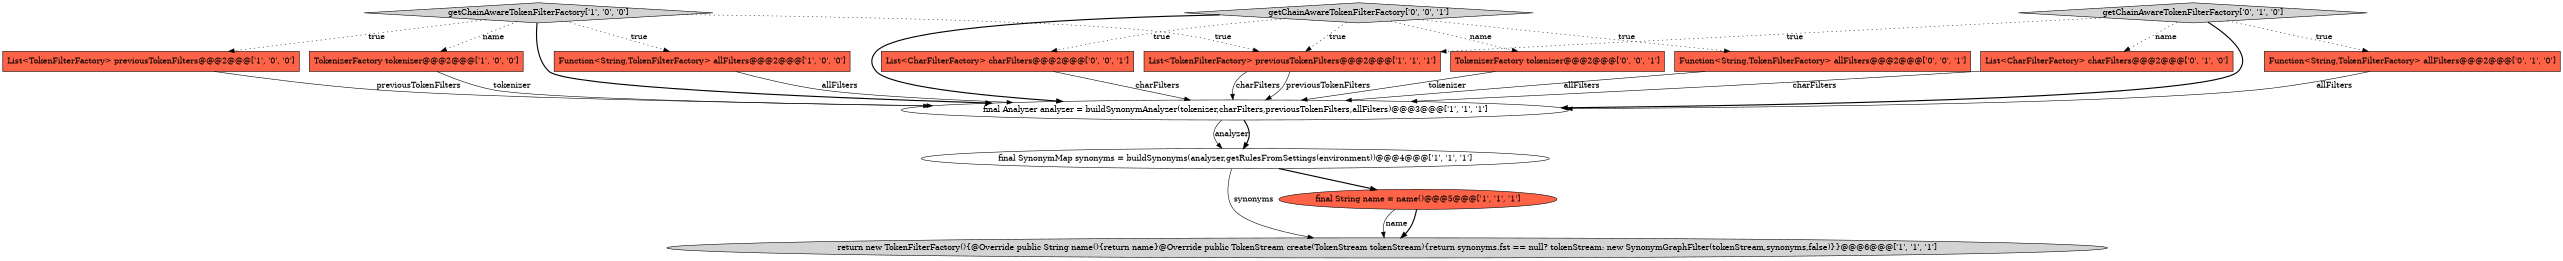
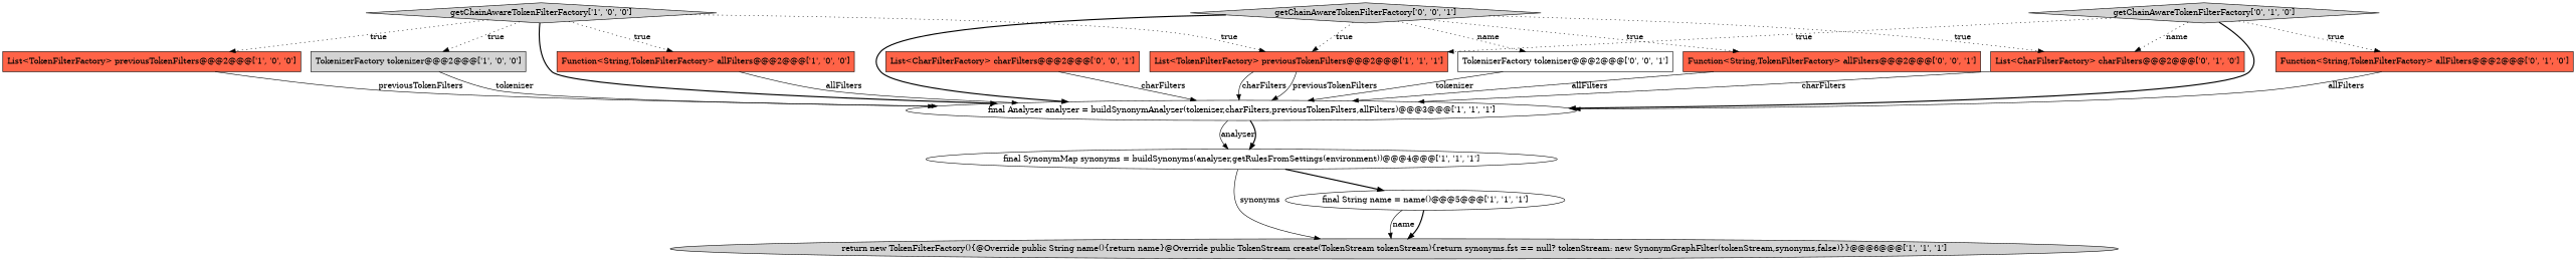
  digraph {
    node [fillcolor=tomato shape=box style=filled]
    edge [style=solid]
-   n1 [label="TokenizerFactory tokenizer@@@2@@@['0', '0', '1']"]
+   n1 [fillcolor=white label="TokenizerFactory tokenizer@@@2@@@['0', '0', '1']"]
    n2 [fillcolor=white label="final Analyzer analyzer = buildSynonymAnalyzer(tokenizer,charFilters,previousTokenFilters,allFilters)@@@3@@@['1', '1', '1']" shape=ellipse]
    n3 [fillcolor=white label="final SynonymMap synonyms = buildSynonyms(analyzer,getRulesFromSettings(environment))@@@4@@@['1', '1', '1']" shape=ellipse]
    n4 [label="Function<String,TokenFilterFactory> allFilters@@@2@@@['0', '0', '1']"]
    n5 [fillcolor=lightgray label="getChainAwareTokenFilterFactory['1', '0', '0']" shape=diamond]
    n6 [label="Function<String,TokenFilterFactory> allFilters@@@2@@@['1', '0', '0']"]
    n7 [label="List<TokenFilterFactory> previousTokenFilters@@@2@@@['1', '1', '1']"]
    n8 [label="List<TokenFilterFactory> previousTokenFilters@@@2@@@['1', '0', '0']"]
-   n9 [label="TokenizerFactory tokenizer@@@2@@@['1', '0', '0']"]
-   n10 [label="final String name = name()@@@5@@@['1', '1', '1']" shape=ellipse]
+   n9 [fillcolor=lightgray label="TokenizerFactory tokenizer@@@2@@@['1', '0', '0']"]
+   n10 [fillcolor=white label="final String name = name()@@@5@@@['1', '1', '1']" shape=ellipse]
    n11 [fillcolor=lightgray label="return new TokenFilterFactory(){@Override public String name(){return name}@Override public TokenStream create(TokenStream tokenStream){return synonyms.fst == null? tokenStream: new SynonymGraphFilter(tokenStream,synonyms,false)}}@@@6@@@['1', '1', '1']" shape=ellipse]
    n12 [label="List<CharFilterFactory> charFilters@@@2@@@['0', '1', '0']"]
    n13 [label="List<CharFilterFactory> charFilters@@@2@@@['0', '0', '1']"]
    n14 [fillcolor=lightgray label="getChainAwareTokenFilterFactory['0', '0', '1']" shape=diamond]
    n15 [label="Function<String,TokenFilterFactory> allFilters@@@2@@@['0', '1', '0']"]
    n16 [fillcolor=lightgray label="getChainAwareTokenFilterFactory['0', '1', '0']" shape=diamond]
    n1 -> n2 [label=tokenizer]
    n2 -> n3 [label=analyzer]
    n2 -> n3 [style=bold]
    n3 -> n10 [style=bold]
    n3 -> n11 [label=synonyms]
    n4 -> n2 [label=allFilters]
    n5 -> n2 [style=bold]
    n5 -> n6 [label=true style=dotted]
    n5 -> n7 [label=true style=dotted]
    n5 -> n8 [label=true style=dotted]
-   n5 -> n9 [label=name style=dotted]
+   n5 -> n9 [label=true style=dotted]
    n6 -> n2 [label=allFilters]
    n7 -> n2 [label=charFilters]
    n7 -> n2 [label=previousTokenFilters]
    n8 -> n2 [label=previousTokenFilters]
    n9 -> n2 [label=tokenizer]
    n10 -> n11 [style=bold]
    n10 -> n11 [label=name]
    n12 -> n2 [label=charFilters]
    n13 -> n2 [label=charFilters]
    n14 -> n1 [label=name style=dotted]
    n14 -> n2 [style=bold]
    n14 -> n4 [label=true style=dotted]
    n14 -> n7 [label=true style=dotted]
-   n14 -> n13 [label=true style=dotted]
+   n14 -> n12 [label=true style=dotted]
    n15 -> n2 [label=allFilters]
    n16 -> n2 [style=bold]
    n16 -> n7 [label=true style=dotted]
    n16 -> n12 [label=name style=dotted]
    n16 -> n15 [label=true style=dotted]
  }
